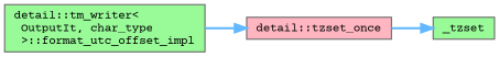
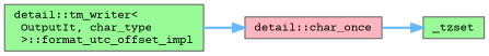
  digraph {
    rankdir=RL
    fontname="Courier Prime"
    node [color=grey40 fillcolor=palegreen fontname="Courier Prime" fontsize=10 shape=box style=filled]
    edge [color=steelblue1 dir=back fontname="Courier Prime" fontsize=10 labelfontname=Helvetica labelfontsize=10 style=bold]
    n1 [color=gray40 fontcolor=black height=0.2 label=_tzset width=0.4]
-   n2 [fillcolor=lightpink height=0.2 label="detail::tzset_once" width=0.4]
+   n2 [fillcolor=lightpink height=0.2 label="detail::char_once" width=0.4]
    n3 [height=0.2 label="detail::tm_writer\<\l OutputIt, char_type\l \>::format_utc_offset_impl" width=0.4]
    n1 -> n2
    n2 -> n3
  }
